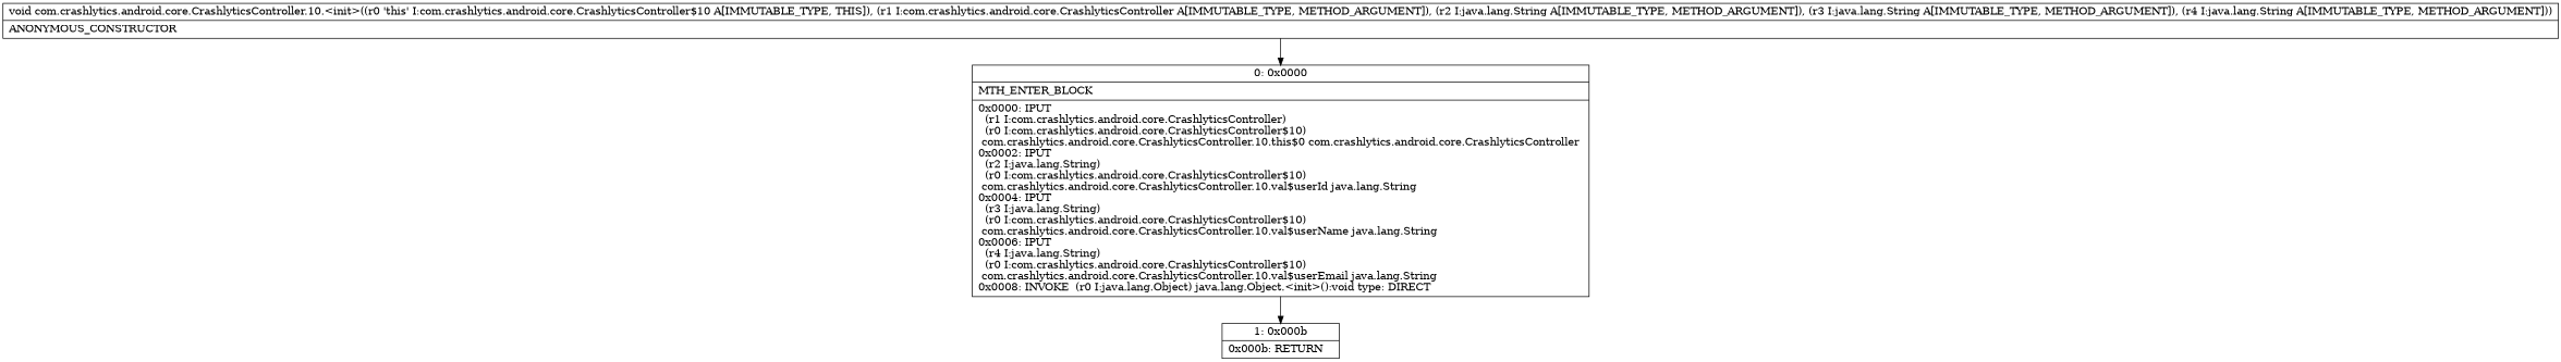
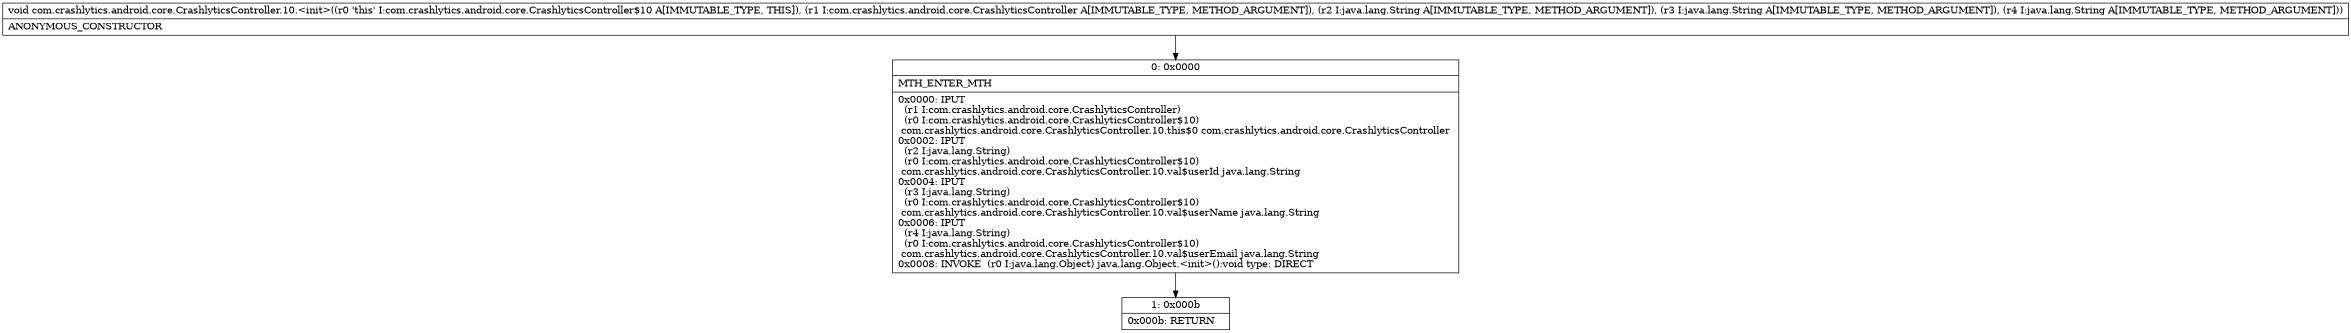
  digraph {
    node [shape=record]
-   n1 [label="{0\:\ 0x0000|MTH_ENTER_BLOCK\l|0x0000: IPUT  \l  (r1 I:com.crashlytics.android.core.CrashlyticsController)\l  (r0 I:com.crashlytics.android.core.CrashlyticsController$10)\l com.crashlytics.android.core.CrashlyticsController.10.this$0 com.crashlytics.android.core.CrashlyticsController \l0x0002: IPUT  \l  (r2 I:java.lang.String)\l  (r0 I:com.crashlytics.android.core.CrashlyticsController$10)\l com.crashlytics.android.core.CrashlyticsController.10.val$userId java.lang.String \l0x0004: IPUT  \l  (r3 I:java.lang.String)\l  (r0 I:com.crashlytics.android.core.CrashlyticsController$10)\l com.crashlytics.android.core.CrashlyticsController.10.val$userName java.lang.String \l0x0006: IPUT  \l  (r4 I:java.lang.String)\l  (r0 I:com.crashlytics.android.core.CrashlyticsController$10)\l com.crashlytics.android.core.CrashlyticsController.10.val$userEmail java.lang.String \l0x0008: INVOKE  (r0 I:java.lang.Object) java.lang.Object.\<init\>():void type: DIRECT \l}"]
+   n1 [label="{0\:\ 0x0000|MTH_ENTER_MTH\l|0x0000: IPUT  \l  (r1 I:com.crashlytics.android.core.CrashlyticsController)\l  (r0 I:com.crashlytics.android.core.CrashlyticsController$10)\l com.crashlytics.android.core.CrashlyticsController.10.this$0 com.crashlytics.android.core.CrashlyticsController \l0x0002: IPUT  \l  (r2 I:java.lang.String)\l  (r0 I:com.crashlytics.android.core.CrashlyticsController$10)\l com.crashlytics.android.core.CrashlyticsController.10.val$userId java.lang.String \l0x0004: IPUT  \l  (r3 I:java.lang.String)\l  (r0 I:com.crashlytics.android.core.CrashlyticsController$10)\l com.crashlytics.android.core.CrashlyticsController.10.val$userName java.lang.String \l0x0006: IPUT  \l  (r4 I:java.lang.String)\l  (r0 I:com.crashlytics.android.core.CrashlyticsController$10)\l com.crashlytics.android.core.CrashlyticsController.10.val$userEmail java.lang.String \l0x0008: INVOKE  (r0 I:java.lang.Object) java.lang.Object.\<init\>():void type: DIRECT \l}"]
    n2 [label="{1\:\ 0x000b|0x000b: RETURN   \l}"]
    n3 [label="{void com.crashlytics.android.core.CrashlyticsController.10.\<init\>((r0 'this' I:com.crashlytics.android.core.CrashlyticsController$10 A[IMMUTABLE_TYPE, THIS]), (r1 I:com.crashlytics.android.core.CrashlyticsController A[IMMUTABLE_TYPE, METHOD_ARGUMENT]), (r2 I:java.lang.String A[IMMUTABLE_TYPE, METHOD_ARGUMENT]), (r3 I:java.lang.String A[IMMUTABLE_TYPE, METHOD_ARGUMENT]), (r4 I:java.lang.String A[IMMUTABLE_TYPE, METHOD_ARGUMENT]))  | ANONYMOUS_CONSTRUCTOR\l}"]
    n1 -> n2
    n3 -> n1
  }
